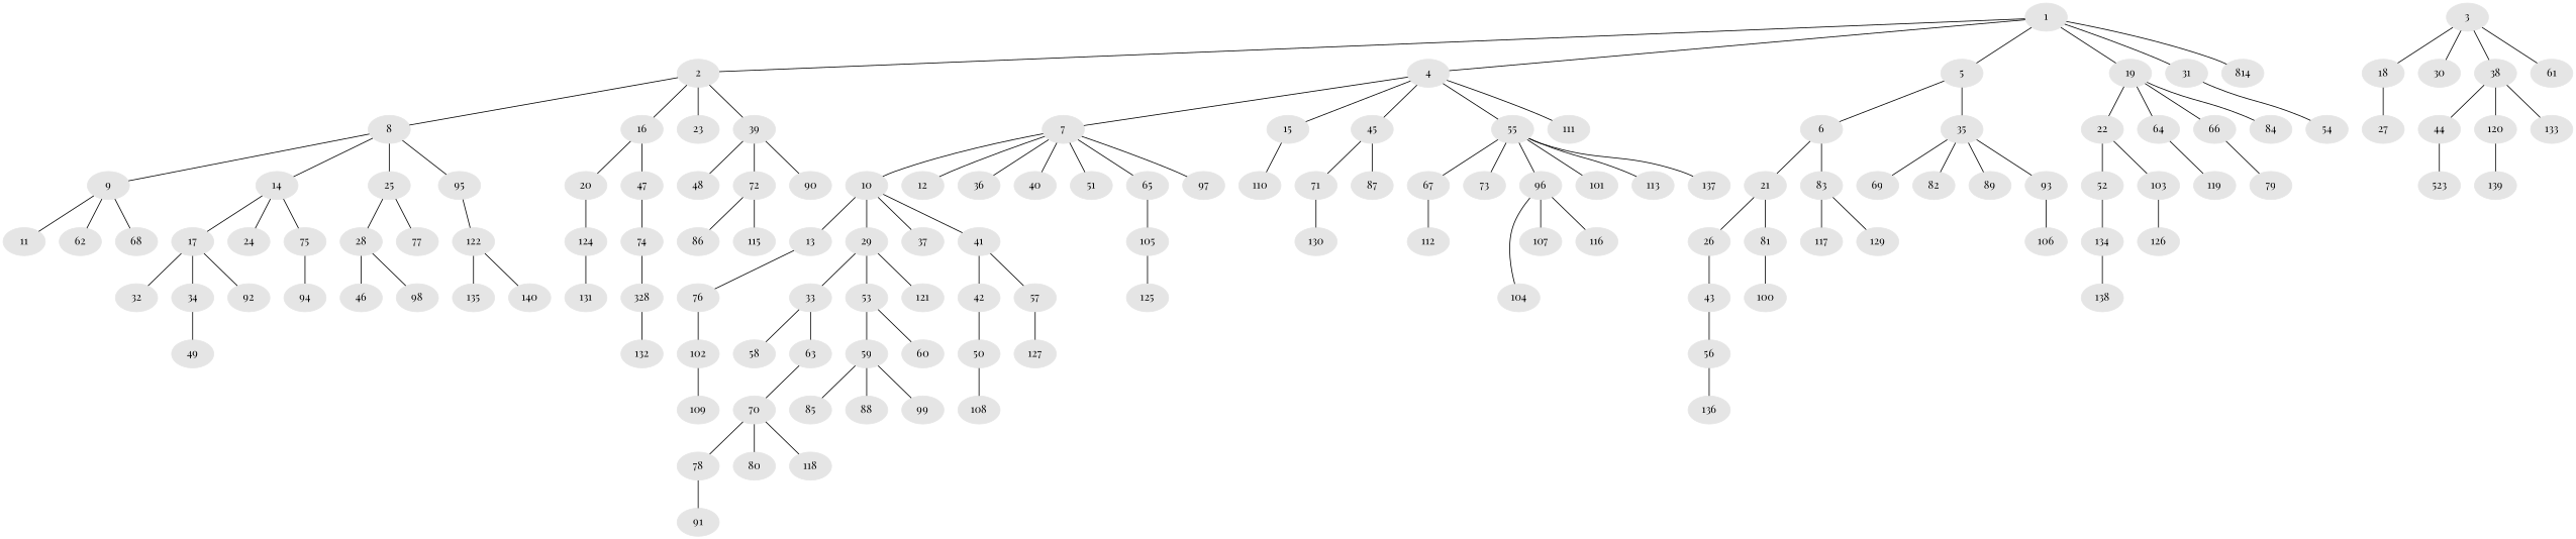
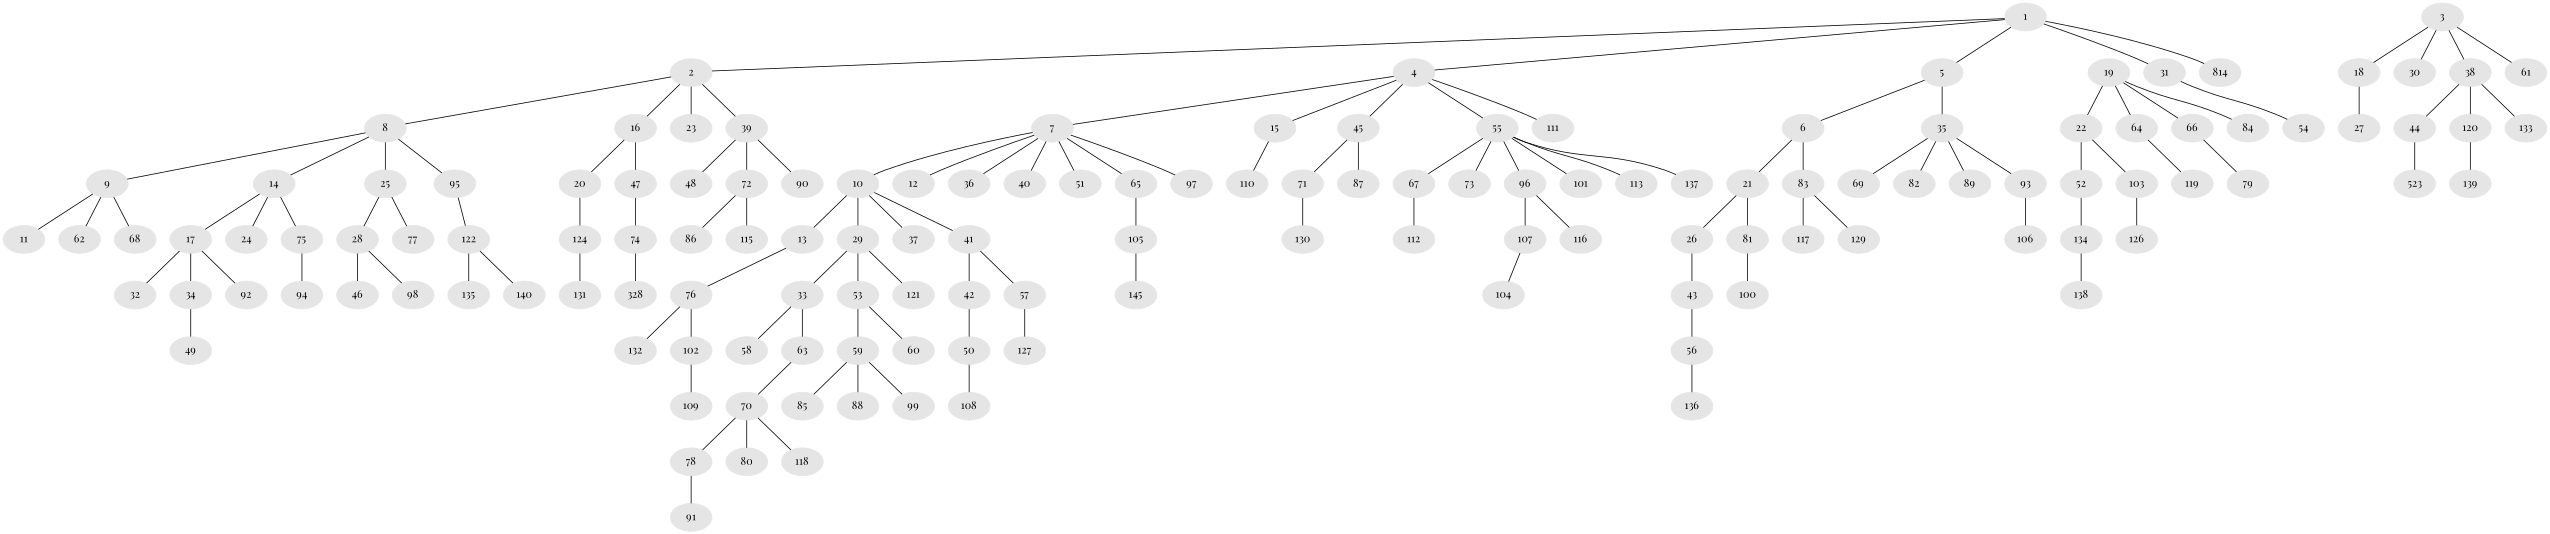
  graph {
    fontname="Playfair Display"
    node [color=gray90 fontname="Playfair Display" style=filled]
    edge [fontname="Playfair Display"]
    1
    2
    4
    5
    19
    31
    n7 [label=814]
    8
    16
    23
    39
    7
    15
    45
    55
    111
    6
    35
    22
    64
    66
    84
    54
    3
    18
    30
    38
    61
    9
    14
    25
    95
    20
    47
    48
    72
    90
    27
    44
    120
    133
    10
    12
    36
    40
    51
    65
    97
    110
    71
    87
    67
    73
    96
    101
    113
    137
    21
    83
    69
    82
    89
    93
    26
    81
    117
    129
    13
    29
    37
    41
    105
    11
    62
    68
    17
    24
    75
    28
    77
    122
    76
    33
    53
    121
    42
    57
    102
    132
    32
    34
    92
    94
    124
    74
    49
    52
    103
    119
    79
    131
    43
    100
    134
    126
    46
    98
    56
    58
    63
    59
    60
    70
    106
    n115 [label=523]
    139
    86
    115
    50
    127
    108
    136
    130
    n124 [label=328]
    138
    85
    88
    99
    112
    104
    107
    116
    78
    80
    118
-   125
+   125 [label=145]
    91
    109
    135
    140
    1 -- 2
    1 -- 4
    1 -- 5
-   1 -- 19
    1 -- 31
    1 -- n7
    2 -- 8
    2 -- 16
    2 -- 23
    2 -- 39
    4 -- 7
    4 -- 15
    4 -- 45
    4 -- 55
    4 -- 111
    5 -- 6
    5 -- 35
    19 -- 22
    19 -- 64
    19 -- 66
    19 -- 84
    31 -- 54
    8 -- 9
    8 -- 14
    8 -- 25
    8 -- 95
    16 -- 20
    16 -- 47
    39 -- 48
    39 -- 72
    39 -- 90
    7 -- 10
    7 -- 12
    7 -- 36
    7 -- 40
    7 -- 51
    7 -- 65
    7 -- 97
    15 -- 110
    45 -- 71
    45 -- 87
    55 -- 67
    55 -- 73
    55 -- 96
    55 -- 101
    55 -- 113
    55 -- 137
    6 -- 21
    6 -- 83
    35 -- 69
    35 -- 82
    35 -- 89
    35 -- 93
    22 -- 52
    22 -- 103
    64 -- 119
    66 -- 79
    3 -- 18
    3 -- 30
    3 -- 38
    3 -- 61
    18 -- 27
    38 -- 44
    38 -- 120
    38 -- 133
    9 -- 11
    9 -- 62
    9 -- 68
    14 -- 17
    14 -- 24
    14 -- 75
    25 -- 28
    25 -- 77
    95 -- 122
    20 -- 124
    47 -- 74
    72 -- 86
    72 -- 115
    44 -- n115
    120 -- 139
    10 -- 13
    10 -- 29
    10 -- 37
    10 -- 41
    65 -- 105
    71 -- 130
    67 -- 112
-   96 -- 104
+   107 -- 104
    96 -- 107
    96 -- 116
    21 -- 26
    21 -- 81
    83 -- 117
    83 -- 129
    93 -- 106
    26 -- 43
    81 -- 100
    13 -- 76
    29 -- 33
    29 -- 53
    29 -- 121
    41 -- 42
    41 -- 57
    105 -- 125
    17 -- 32
    17 -- 34
    17 -- 92
    75 -- 94
    28 -- 46
    28 -- 98
    122 -- 135
    122 -- 140
    76 -- 102
-   n124 -- 132
+   76 -- 132
    33 -- 58
    33 -- 63
    53 -- 59
    53 -- 60
    42 -- 50
    57 -- 127
    102 -- 109
    34 -- 49
    124 -- 131
    74 -- n124
    52 -- 134
    103 -- 126
    43 -- 56
    134 -- 138
    56 -- 136
    63 -- 70
    59 -- 85
    59 -- 88
    59 -- 99
    70 -- 78
    70 -- 80
    70 -- 118
    50 -- 108
    78 -- 91
  }
